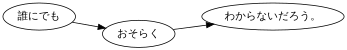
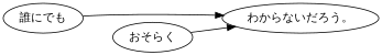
  digraph {
    fontname="Open Sans"
    rankdir=LR
    node [fontname="Open Sans"]
    edge [fontname="Open Sans"]
    n1 [label="わからないだろう。"]
    n2 [label="おそらく"]
    n3 [label="誰にでも"]
    n2 -> n1
-   n3 -> n2
+   n3 -> n1
  }
